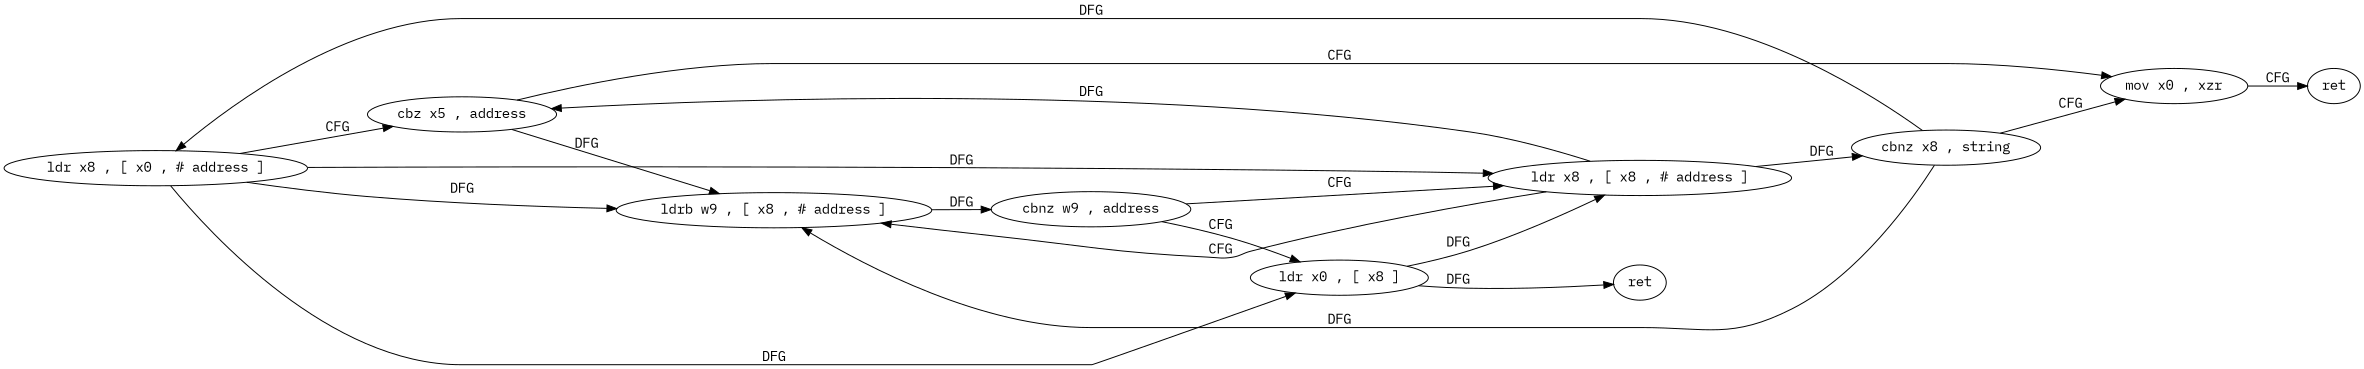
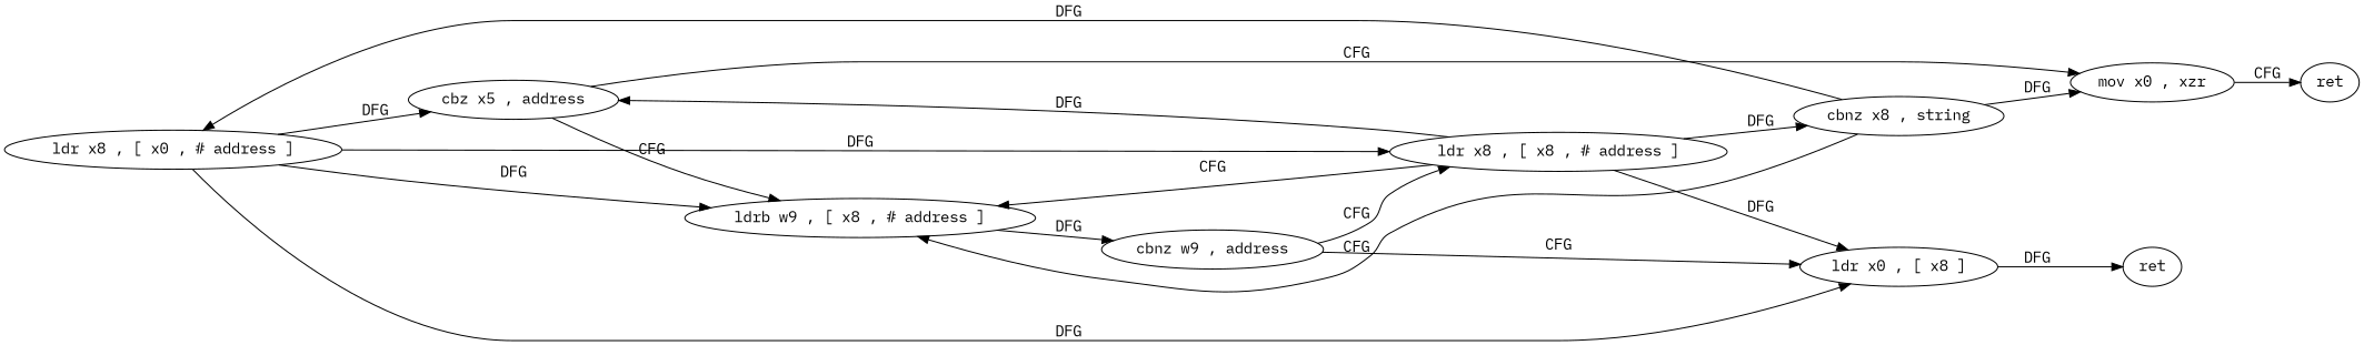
  digraph {
    fontname="IBM Plex Mono"
    rankdir=LR
    node [fontname="IBM Plex Mono"]
    edge [fontname="IBM Plex Mono"]
    n1 [label="ldr x8 , [ x0 , # address ]"]
    n2 [label="cbz x5 , address"]
    n3 [label="ldrb w9 , [ x8 , # address ]"]
    n4 [label="ldr x0 , [ x8 ]"]
    n5 [label="ldr x8 , [ x8 , # address ]"]
    n6 [label="mov x0 , xzr"]
    n7 [label="cbnz w9 , address"]
    n8 [label=ret]
    n9 [label="cbnz x8 , string"]
    n10 [label=ret]
-   n1 -> n2 [label=CFG]
+   n1 -> n2 [label=DFG]
    n1 -> n3 [label=DFG]
    n1 -> n4 [label=DFG]
    n1 -> n5 [label=DFG]
-   n2 -> n3 [label=DFG]
+   n2 -> n3 [label=CFG]
    n2 -> n6 [label=CFG]
    n3 -> n7 [label=DFG]
    n4 -> n8 [label=DFG]
    n5 -> n2 [label=DFG]
    n5 -> n3 [label=CFG]
-   n4 -> n5 [label=DFG]
+   n5 -> n4 [label=DFG]
    n5 -> n9 [label=DFG]
    n6 -> n10 [label=CFG]
    n7 -> n4 [label=CFG]
    n7 -> n5 [label=CFG]
    n9 -> n1 [label=DFG]
-   n9 -> n3 [label=DFG]
-   n9 -> n6 [label=CFG]
+   n9 -> n3 [label=CFG]
+   n9 -> n6 [label=DFG]
  }
